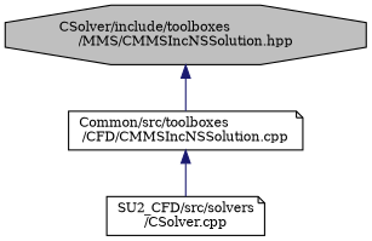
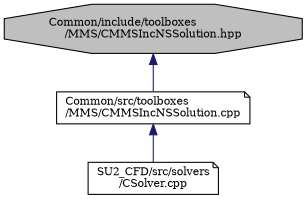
  digraph {
    fontname="DejaVu Serif"
    node [color=black fillcolor=white fontname="DejaVu Serif" fontsize=10 shape=note style=filled]
    edge [color=midnightblue dir=back fontname="DejaVu Serif" fontsize=10 labelfontname=Helvetica labelfontsize=10 style=solid]
-   n1 [fillcolor=grey75 fontcolor=black height=0.2 label="CSolver/include/toolboxes\l/MMS/CMMSIncNSSolution.hpp" shape=octagon width=0.4]
-   n2 [height=0.2 label="Common/src/toolboxes\l/CFD/CMMSIncNSSolution.cpp" width=0.4]
+   n1 [fillcolor=grey75 fontcolor=black height=0.2 label="Common/include/toolboxes\l/MMS/CMMSIncNSSolution.hpp" shape=octagon width=0.4]
+   n2 [height=0.2 label="Common/src/toolboxes\l/MMS/CMMSIncNSSolution.cpp" width=0.4]
    n3 [height=0.2 label="SU2_CFD/src/solvers\l/CSolver.cpp" width=0.4]
    n1 -> n2
    n2 -> n3
  }
